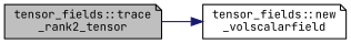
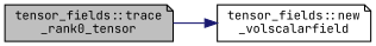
  digraph {
    rankdir=LR
    fontname="JetBrains Mono"
    node [color=black fontname="JetBrains Mono" fontsize=10 shape=note style=filled]
-   n1 [fillcolor=grey75 fontcolor=black height=0.2 label="tensor_fields::trace\l_rank2_tensor" width=0.4]
+   n1 [fillcolor=grey75 fontcolor=black height=0.2 label="tensor_fields::trace\l_rank0_tensor" width=0.4]
    n2 [fillcolor=white height=0.2 label="tensor_fields::new\l_volscalarfield" width=0.4]
    n1 -> n2 [color=midnightblue fontname="JetBrains Mono" fontsize=10 labelfontname=Helvetica labelfontsize=10 style=solid]
  }
